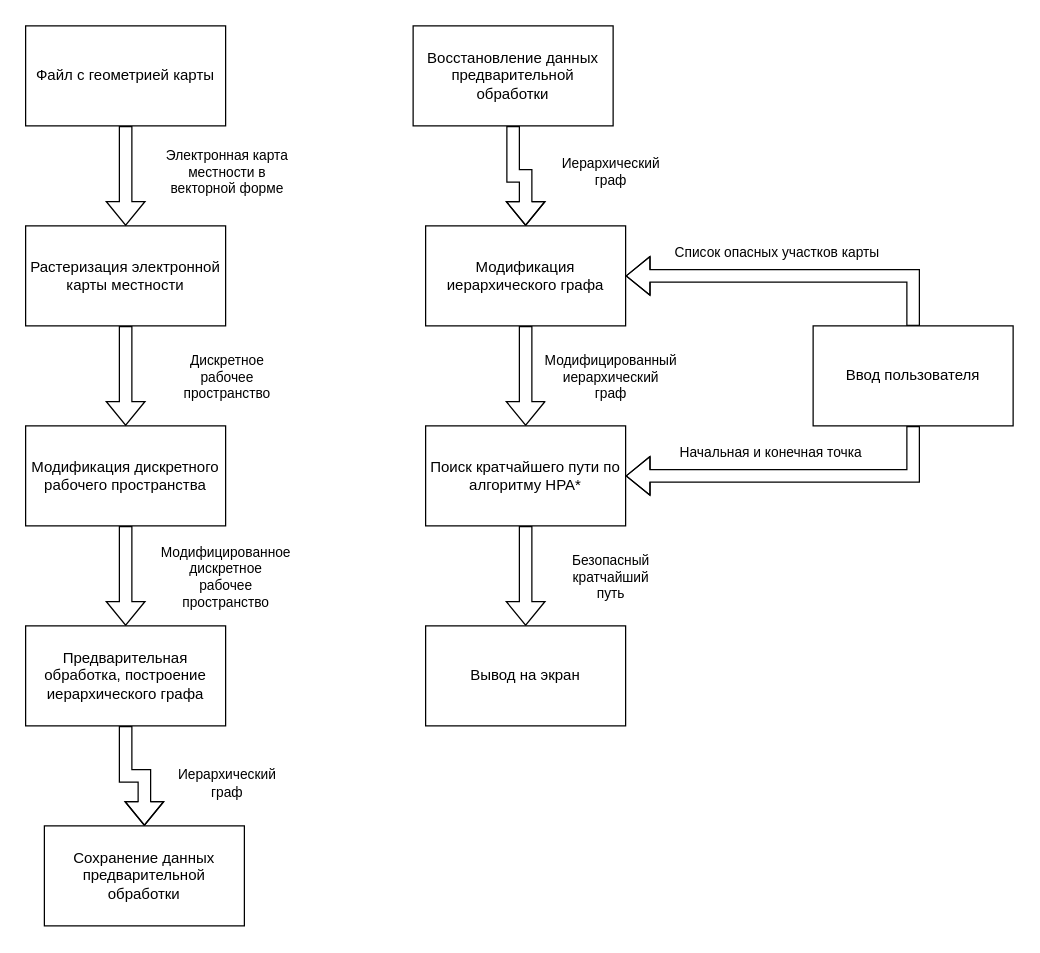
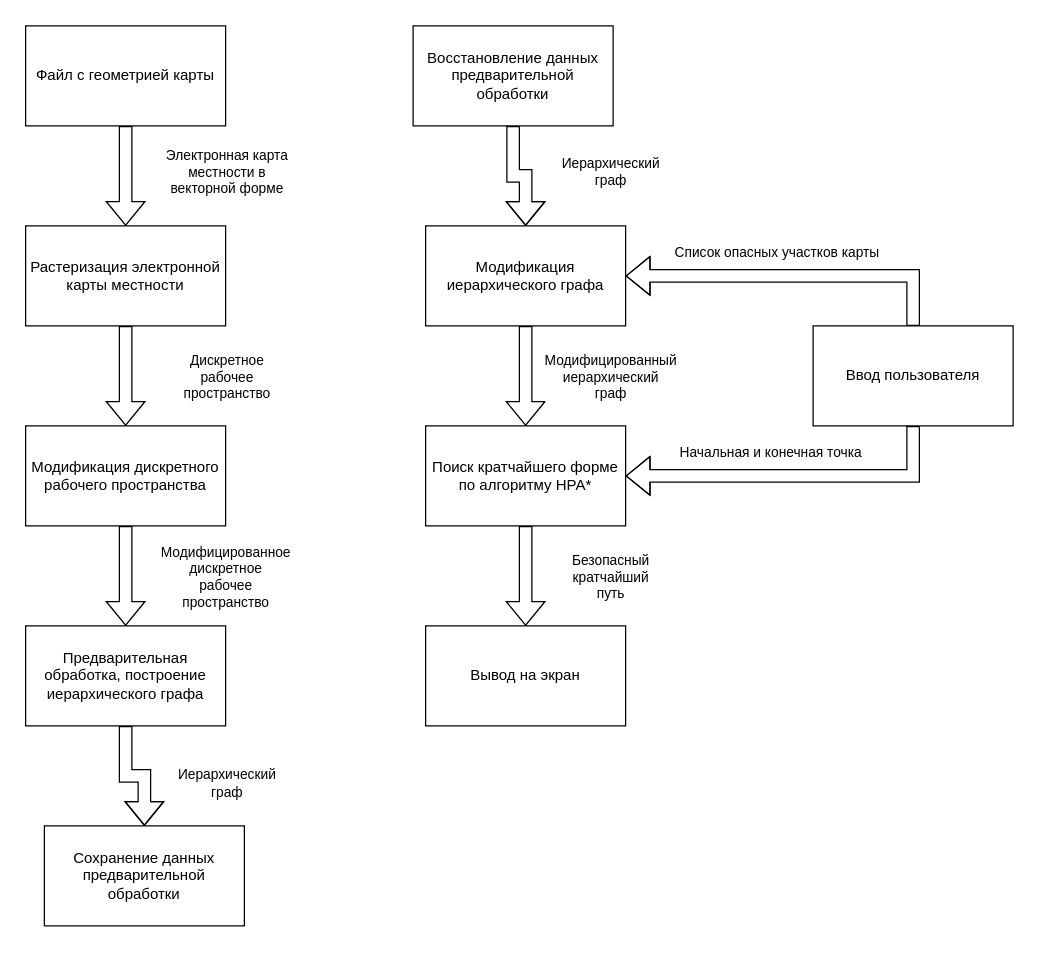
  <mxCell id="0" />
  <mxCell id="1" parent="0" />
  <mxCell id="2" style="edgeStyle=orthogonalEdgeStyle;shape=flexArrow;rounded=0;orthogonalLoop=1;jettySize=auto;html=1;fontSize=11;" parent="1" source="3" target="14" edge="1"><mxGeometry relative="1" as="geometry"><mxPoint x="100" y="500" as="targetPoint" /></mxGeometry></mxCell>
  <mxCell id="3" value="Модификация дискретного рабочего пространства" style="rounded=0;whiteSpace=wrap;html=1;" parent="1" vertex="1"><mxGeometry x="20" y="340" width="160" height="80" as="geometry" /></mxCell>
  <mxCell id="4" value="" style="edgeStyle=orthogonalEdgeStyle;rounded=0;orthogonalLoop=1;jettySize=auto;html=1;shape=flexArrow;" parent="1" source="6" target="3" edge="1"><mxGeometry relative="1" as="geometry" /></mxCell>
  <mxCell id="5" value="&lt;div style=&quot;font-size: 11px&quot;&gt;Дискретное &lt;br style=&quot;font-size: 11px&quot;&gt;&lt;/div&gt;&lt;div style=&quot;font-size: 11px&quot;&gt;рабочее &lt;br style=&quot;font-size: 11px&quot;&gt;&lt;/div&gt;&lt;div style=&quot;font-size: 11px&quot;&gt;пространство&lt;/div&gt;" style="edgeLabel;html=1;align=center;verticalAlign=middle;resizable=0;points=[];fontSize=11;" parent="4" vertex="1" connectable="0"><mxGeometry x="-0.25" y="1" relative="1" as="geometry"><mxPoint x="79" y="10" as="offset" /></mxGeometry></mxCell>
  <mxCell id="6" value="Растеризация электронной карты местности" style="rounded=0;whiteSpace=wrap;html=1;" parent="1" vertex="1"><mxGeometry x="20" y="180" width="160" height="80" as="geometry" /></mxCell>
  <mxCell id="7" value="" style="edgeStyle=orthogonalEdgeStyle;shape=flexArrow;rounded=0;orthogonalLoop=1;jettySize=auto;html=1;" parent="1" source="9" target="6" edge="1"><mxGeometry relative="1" as="geometry"><mxPoint x="0" y="300" as="targetPoint" /></mxGeometry></mxCell>
  <mxCell id="8" value="&lt;div&gt;Электронная карта&lt;/div&gt;&lt;div&gt; местности в &lt;br&gt;&lt;/div&gt;&lt;div&gt;векторной форме&lt;/div&gt;" style="edgeLabel;html=1;align=center;verticalAlign=middle;resizable=0;points=[];" parent="7" vertex="1" connectable="0"><mxGeometry x="0.217" relative="1" as="geometry"><mxPoint x="80" y="-13" as="offset" /></mxGeometry></mxCell>
  <mxCell id="9" value="Файл с геометрией карты" style="rounded=0;whiteSpace=wrap;html=1;" parent="1" vertex="1"><mxGeometry x="20" y="20" width="160" height="80" as="geometry" /></mxCell>
  <mxCell id="10" style="edgeStyle=orthogonalEdgeStyle;shape=flexArrow;rounded=0;orthogonalLoop=1;jettySize=auto;html=1;entryX=0.5;entryY=0;entryDx=0;entryDy=0;fontSize=11;" parent="1" source="14" target="13" edge="1"><mxGeometry relative="1" as="geometry"><mxPoint x="100" y="520" as="sourcePoint" /></mxGeometry></mxCell>
  <mxCell id="11" value="&lt;div&gt;Иерархический &lt;br&gt;&lt;/div&gt;&lt;div&gt;граф&lt;/div&gt;" style="edgeLabel;html=1;align=center;verticalAlign=middle;resizable=0;points=[];fontSize=11;" parent="10" vertex="1" connectable="0"><mxGeometry x="-0.217" y="-3" relative="1" as="geometry"><mxPoint x="83" y="8.33" as="offset" /></mxGeometry></mxCell>
  <mxCell id="12" value="&lt;div style=&quot;font-size: 11px&quot;&gt;Модифицированное&lt;/div&gt;&lt;div style=&quot;font-size: 11px&quot;&gt;дискретное &lt;br style=&quot;font-size: 11px&quot;&gt;&lt;/div&gt;&lt;div style=&quot;font-size: 11px&quot;&gt;рабочее &lt;br style=&quot;font-size: 11px&quot;&gt;&lt;/div&gt;&lt;div style=&quot;font-size: 11px&quot;&gt;пространство&lt;/div&gt;" style="edgeLabel;html=1;align=center;verticalAlign=middle;resizable=0;points=[];fontSize=11;" parent="1" vertex="1" connectable="0"><mxGeometry x="100" y="450" as="geometry"><mxPoint x="79" y="10" as="offset" /></mxGeometry></mxCell>
  <mxCell id="13" value="&lt;div&gt;Сохранение данных предварительной обработки&lt;/div&gt;" style="rounded=0;whiteSpace=wrap;html=1;" parent="1" vertex="1"><mxGeometry x="35" y="660" width="160" height="80" as="geometry" /></mxCell>
  <mxCell id="14" value="Предварительная обработка, построение иерархического графа" style="rounded=0;whiteSpace=wrap;html=1;" parent="1" vertex="1"><mxGeometry x="20" y="500" width="160" height="80" as="geometry" /></mxCell>
  <mxCell id="15" style="edgeStyle=orthogonalEdgeStyle;shape=flexArrow;rounded=0;orthogonalLoop=1;jettySize=auto;html=1;fontSize=11;entryX=1;entryY=0.5;entryDx=0;entryDy=0;exitX=0.5;exitY=0;exitDx=0;exitDy=0;" edge="1" parent="1" source="18" target="24"><mxGeometry relative="1" as="geometry"><Array as="points"><mxPoint x="730" y="220" /></Array><mxPoint x="970" y="220" as="targetPoint" /><mxPoint x="800" y="220" as="sourcePoint" /></mxGeometry></mxCell>
  <mxCell id="16" value="&lt;div&gt;Список опасных участков карты&lt;/div&gt;" style="edgeLabel;html=1;align=center;verticalAlign=middle;resizable=0;points=[];fontSize=11;" vertex="1" connectable="0" parent="15"><mxGeometry y="-10" relative="1" as="geometry"><mxPoint x="-15" y="-10" as="offset" /></mxGeometry></mxCell>
  <mxCell id="17" style="edgeStyle=orthogonalEdgeStyle;shape=flexArrow;rounded=0;orthogonalLoop=1;jettySize=auto;html=1;fontSize=11;exitX=0.5;exitY=1;exitDx=0;exitDy=0;entryX=1;entryY=0.5;entryDx=0;entryDy=0;" edge="1" parent="1" source="18" target="27"><mxGeometry relative="1" as="geometry"><mxPoint x="970" y="380" as="targetPoint" /></mxGeometry></mxCell>
  <mxCell id="18" value="Ввод пользователя" style="rounded=0;whiteSpace=wrap;html=1;" vertex="1" parent="1"><mxGeometry x="650" y="260" width="160" height="80" as="geometry" /></mxCell>
  <mxCell id="19" value="Начальная и конечная точка" style="edgeLabel;html=1;align=center;verticalAlign=middle;resizable=0;points=[];fontSize=11;" vertex="1" connectable="0" parent="1"><mxGeometry x="600" y="410" as="geometry"><mxPoint x="15" y="-50" as="offset" /></mxGeometry></mxCell>
  <mxCell id="20" style="edgeStyle=orthogonalEdgeStyle;shape=flexArrow;rounded=0;orthogonalLoop=1;jettySize=auto;html=1;" edge="1" parent="1" source="22" target="24"><mxGeometry relative="1" as="geometry"><mxPoint x="420" y="180" as="targetPoint" /></mxGeometry></mxCell>
  <mxCell id="21" value="&lt;div&gt;Иерархический &lt;br&gt;&lt;/div&gt;&lt;div&gt;граф&lt;/div&gt;" style="edgeLabel;html=1;align=center;verticalAlign=middle;resizable=0;points=[];" vertex="1" connectable="0" parent="20"><mxGeometry x="0.25" relative="1" as="geometry"><mxPoint x="67" y="-10" as="offset" /></mxGeometry></mxCell>
  <mxCell id="22" value="Восстановление данных предварительной обработки" style="rounded=0;whiteSpace=wrap;html=1;" vertex="1" parent="1"><mxGeometry x="330" y="20" width="160" height="80" as="geometry" /></mxCell>
  <mxCell id="23" style="edgeStyle=orthogonalEdgeStyle;shape=flexArrow;rounded=0;orthogonalLoop=1;jettySize=auto;html=1;entryX=0.5;entryY=0;entryDx=0;entryDy=0;" edge="1" parent="1" source="24" target="27"><mxGeometry relative="1" as="geometry" /></mxCell>
  <mxCell id="24" value="&lt;div&gt;Модификация иерархического графа&lt;/div&gt;" style="rounded=0;whiteSpace=wrap;html=1;" vertex="1" parent="1"><mxGeometry x="340" y="180" width="160" height="80" as="geometry" /></mxCell>
  <mxCell id="25" style="edgeStyle=orthogonalEdgeStyle;shape=flexArrow;rounded=0;orthogonalLoop=1;jettySize=auto;html=1;" edge="1" parent="1" source="27" target="28"><mxGeometry relative="1" as="geometry" /></mxCell>
  <mxCell id="26" value="&lt;div&gt;Безопасный &lt;br&gt;&lt;/div&gt;&lt;div&gt;кратчайший &lt;br&gt;&lt;/div&gt;&lt;div&gt;путь&lt;/div&gt;" style="edgeLabel;html=1;align=center;verticalAlign=middle;resizable=0;points=[];" vertex="1" connectable="0" parent="25"><mxGeometry x="-0.204" y="-1" relative="1" as="geometry"><mxPoint x="68" y="8" as="offset" /></mxGeometry></mxCell>
- <mxCell id="27" value="Поиск кратчайшего пути по алгоритму HPA*" style="rounded=0;whiteSpace=wrap;html=1;" vertex="1" parent="1"><mxGeometry x="340" y="340" width="160" height="80" as="geometry" /></mxCell>
+ <mxCell id="27" value="Поиск кратчайшего форме по алгоритму HPA*" style="rounded=0;whiteSpace=wrap;html=1;" vertex="1" parent="1"><mxGeometry x="340" y="340" width="160" height="80" as="geometry" /></mxCell>
  <mxCell id="28" value="&lt;div&gt;Вывод на экран&lt;/div&gt;" style="rounded=0;whiteSpace=wrap;html=1;" vertex="1" parent="1"><mxGeometry x="340" y="500" width="160" height="80" as="geometry" /></mxCell>
  <mxCell id="29" value="&lt;div&gt;Модифицированный&lt;/div&gt;&lt;div&gt; иерархический &lt;br&gt;&lt;/div&gt;&lt;div&gt;граф&lt;/div&gt;" style="edgeLabel;html=1;align=center;verticalAlign=middle;resizable=0;points=[];" vertex="1" connectable="0" parent="1"><mxGeometry x="420" y="310" as="geometry"><mxPoint x="67" y="-10" as="offset" /></mxGeometry></mxCell>
